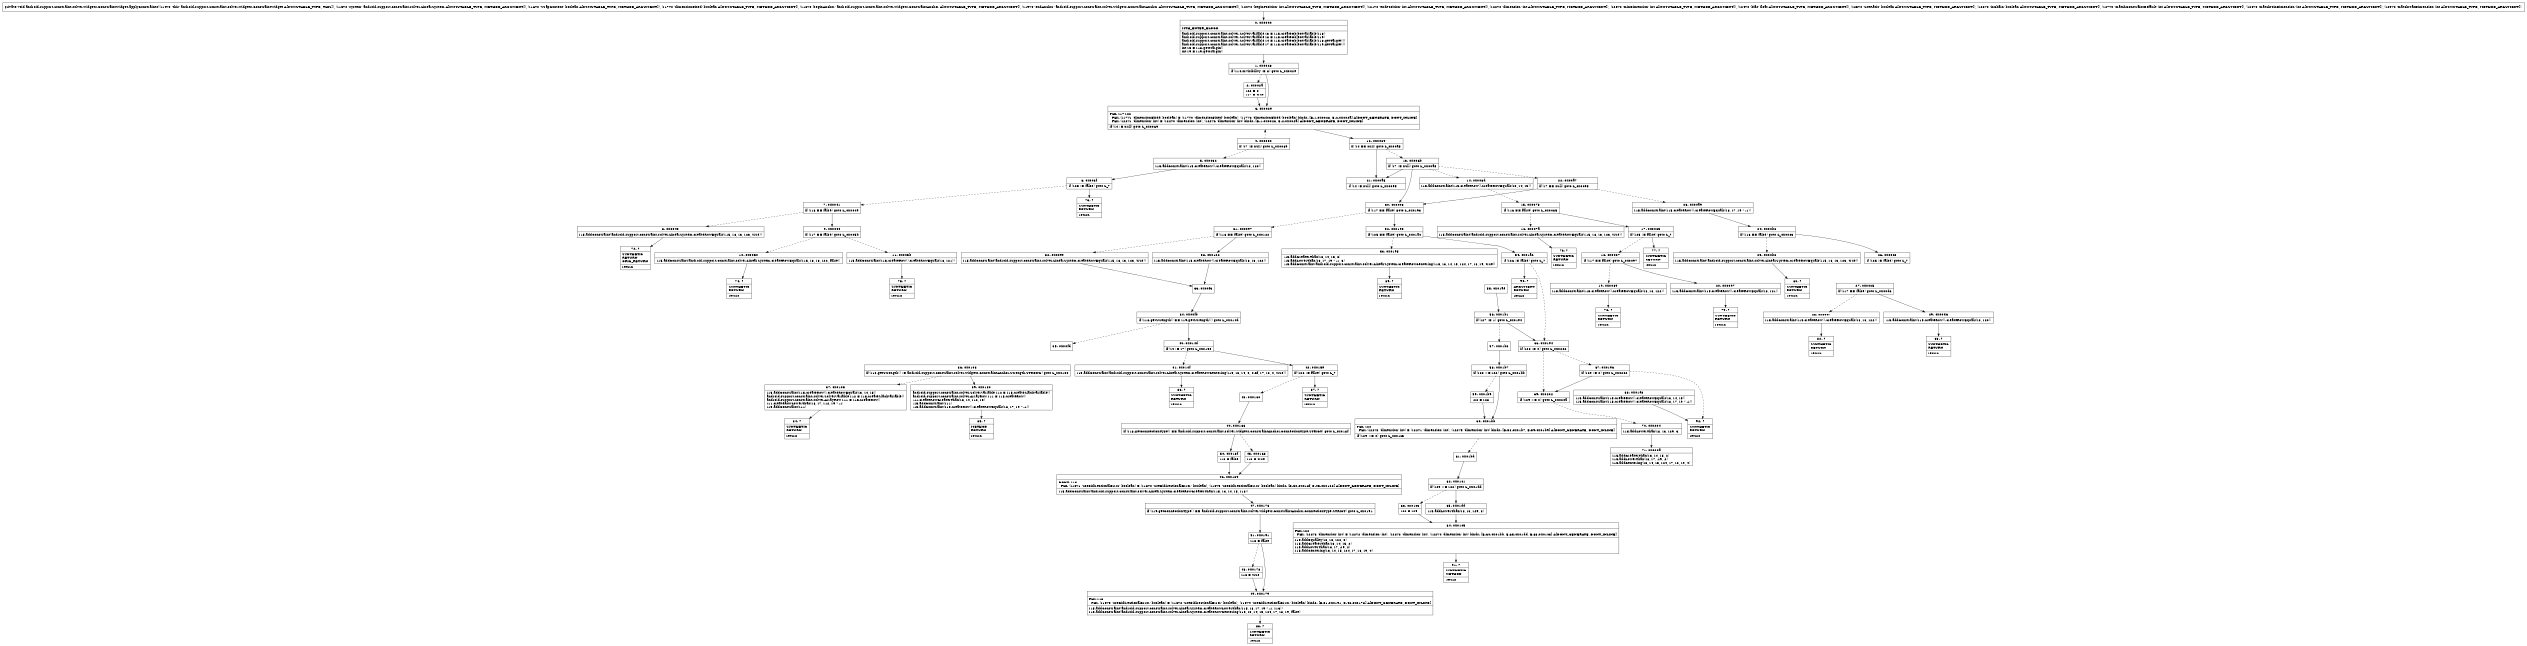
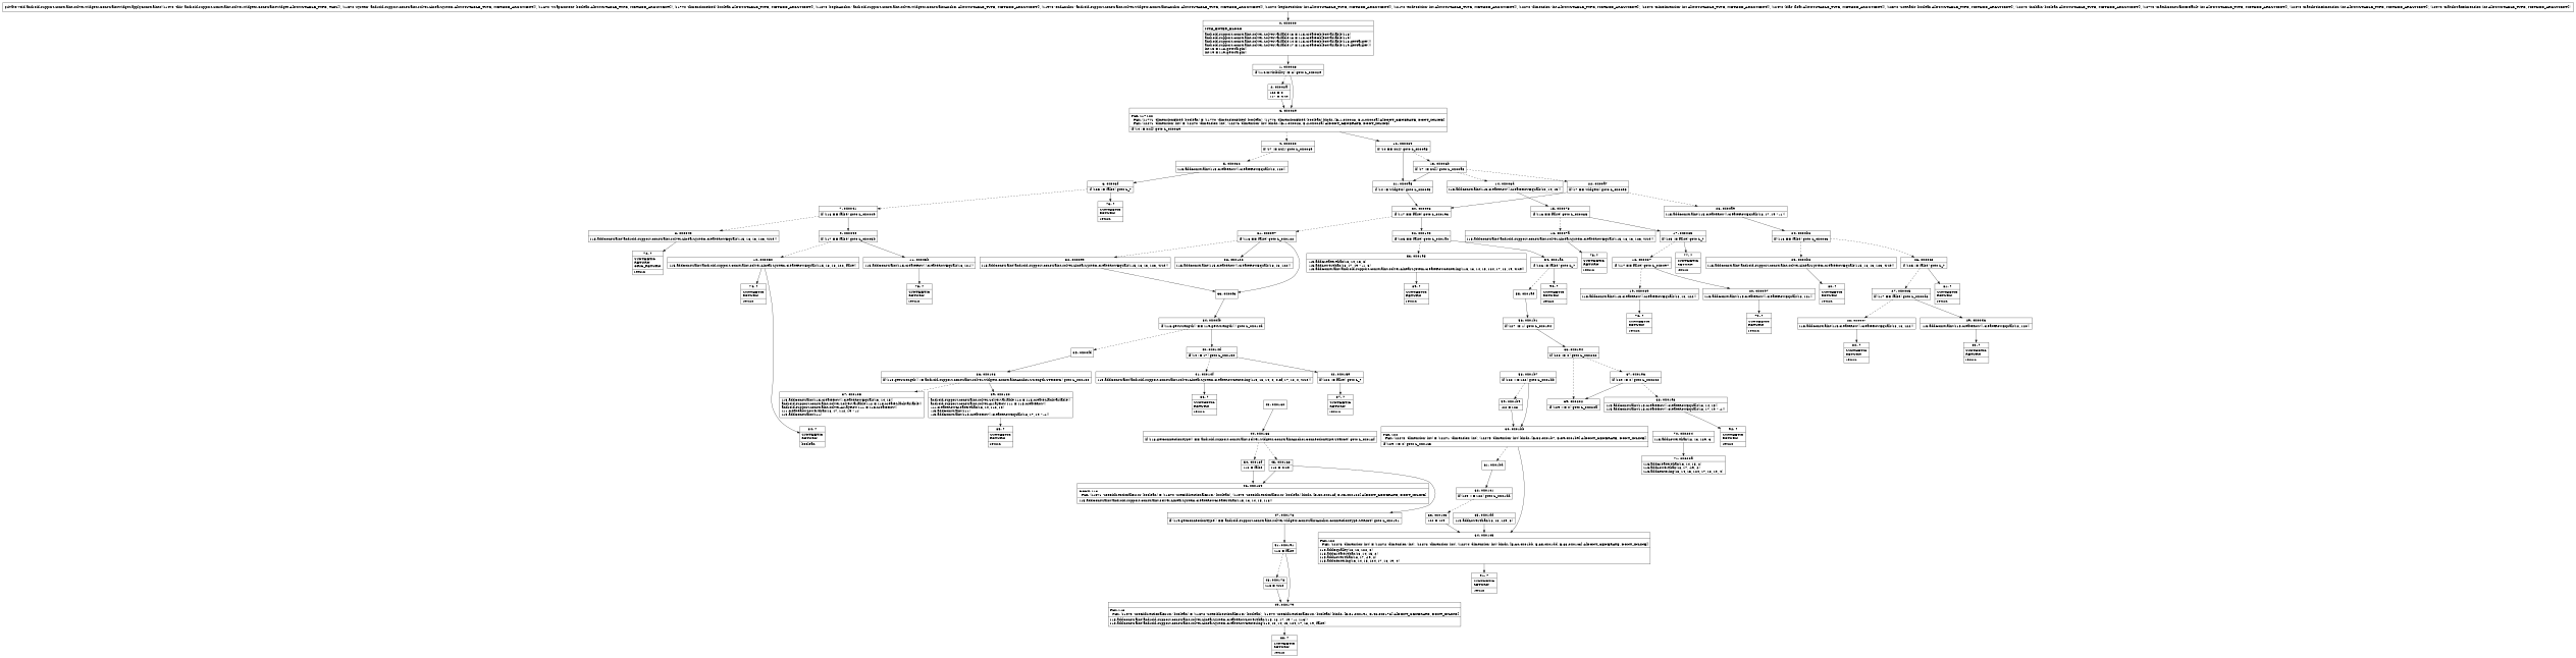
  digraph {
    node [shape=record]
    n1 [label="{0\:\ 0x0000|MTH_ENTER_BLOCK\l|android.support.constraint.solver.SolverVariable r3 = r15.createObjectVariable(r18)\landroid.support.constraint.solver.SolverVariable r8 = r15.createObjectVariable(r19)\landroid.support.constraint.solver.SolverVariable r4 = r15.createObjectVariable(r18.getTarget())\landroid.support.constraint.solver.SolverVariable r7 = r15.createObjectVariable(r19.getTarget())\lint r5 = r18.getMargin()\lint r9 = r19.getMargin()\l}"]
    n2 [label="{1\:\ 0x0028|if (r14.mVisibility != 8) goto L_0x002e\l}"]
    n3 [label="{2\:\ 0x002a|r22 = 0\lr17 = true\l}"]
    n4 [label="{3\:\ 0x002e|PHI: r17 r22 \l  PHI: (r17v1 'dimensionFixed' boolean) = (r17v0 'dimensionFixed' boolean), (r17v2 'dimensionFixed' boolean) binds: [B:1:0x0028, B:2:0x002a] A[DONT_GENERATE, DONT_INLINE]\l  PHI: (r22v1 'dimension' int) = (r22v0 'dimension' int), (r22v6 'dimension' int) binds: [B:1:0x0028, B:2:0x002a] A[DONT_GENERATE, DONT_INLINE]\l|if (r4 != null) goto L_0x0069\l}"]
    n5 [label="{4\:\ 0x0030|if (r7 != null) goto L_0x0069\l}"]
    n6 [label="{12\:\ 0x0069|if (r4 == null) goto L_0x00a5\l}"]
    n7 [label="{5\:\ 0x0032|r15.addConstraint(r15.createRow().createRowEquals(r3, r20))\l}"]
    n8 [label="{13\:\ 0x006b|if (r7 != null) goto L_0x00a5\l}"]
-   n9 [label="{21\:\ 0x00a5|if (r4 != null) goto L_0x00e5\l}"]
+   n9 [label="{21\:\ 0x00a5|if (r4 != widgets) goto L_0x00e5\l}"]
    n10 [label="{6\:\ 0x003f|if (r25 != false) goto L_?\l}"]
    n11 [label="{7\:\ 0x0041|if (r16 == false) goto L_0x004e\l}"]
    n12 [label="{73\:\ ?|SYNTHETIC\lRETURN\l|return\l}"]
    n13 [label="{8\:\ 0x0043|r15.addConstraint(android.support.constraint.solver.LinearSystem.createRowEquals(r15, r8, r3, r23, true))\l}"]
    n14 [label="{9\:\ 0x004e|if (r17 == false) goto L_0x005b\l}"]
    n15 [label="{72\:\ ?|SYNTHETIC\lRETURN\lORIG_RETURN\l|return\l}"]
    n16 [label="{10\:\ 0x0050|r15.addConstraint(android.support.constraint.solver.LinearSystem.createRowEquals(r15, r8, r3, r22, false))\l}"]
    n17 [label="{11\:\ 0x005b|r15.addConstraint(r15.createRow().createRowEquals(r8, r21))\l}"]
    n18 [label="{74\:\ ?|SYNTHETIC\lRETURN\l|return\l}"]
    n19 [label="{75\:\ ?|SYNTHETIC\lRETURN\l|return\l}"]
    n20 [label="{14\:\ 0x006d|r15.addConstraint(r15.createRow().createRowEquals(r3, r4, r5))\l}"]
-   n21 [label="{22\:\ 0x00a7|if (r7 == null) goto L_0x00e5\l}"]
+   n21 [label="{22\:\ 0x00a7|if (r7 == widgets) goto L_0x00e5\l}"]
    n22 [label="{30\:\ 0x00e5|if (r17 == false) goto L_0x0193\l}"]
    n23 [label="{15\:\ 0x0078|if (r16 == false) goto L_0x0085\l}"]
    n24 [label="{16\:\ 0x007a|r15.addConstraint(android.support.constraint.solver.LinearSystem.createRowEquals(r15, r8, r3, r23, true))\l}"]
    n25 [label="{17\:\ 0x0085|if (r25 != false) goto L_?\l}"]
    n26 [label="{76\:\ ?|SYNTHETIC\lRETURN\l|return\l}"]
    n27 [label="{18\:\ 0x0087|if (r17 == false) goto L_0x0097\l}"]
    n28 [label="{77\:\ ?|SYNTHETIC\lRETURN\l|return\l}"]
    n29 [label="{19\:\ 0x0089|r15.addConstraint(r15.createRow().createRowEquals(r8, r3, r22))\l}"]
    n30 [label="{20\:\ 0x0097|r15.addConstraint(r15.createRow().createRowEquals(r8, r21))\l}"]
    n31 [label="{78\:\ ?|SYNTHETIC\lRETURN\l|return\l}"]
    n32 [label="{79\:\ ?|SYNTHETIC\lRETURN\l|return\l}"]
    n33 [label="{23\:\ 0x00a9|r15.addConstraint(r15.createRow().createRowEquals(r8, r7, r9 * \-1))\l}"]
    n34 [label="{31\:\ 0x00e7|if (r16 == false) goto L_0x0122\l}"]
    n35 [label="{52\:\ 0x0193|if (r25 == false) goto L_0x01ac\l}"]
    n36 [label="{24\:\ 0x00b6|if (r16 == false) goto L_0x00c3\l}"]
    n37 [label="{25\:\ 0x00b8|r15.addConstraint(android.support.constraint.solver.LinearSystem.createRowEquals(r15, r8, r3, r23, true))\l}"]
    n38 [label="{26\:\ 0x00c3|if (r25 != false) goto L_?\l}"]
    n39 [label="{80\:\ ?|SYNTHETIC\lRETURN\l|return\l}"]
    n40 [label="{27\:\ 0x00c5|if (r17 == false) goto L_0x00d6\l}"]
+   n41 [label="{81\:\ ?|SYNTHETIC\lRETURN\l|return\l}"]
    n42 [label="{28\:\ 0x00c7|r15.addConstraint(r15.createRow().createRowEquals(r8, r3, r22))\l}"]
    n43 [label="{29\:\ 0x00d6|r15.addConstraint(r15.createRow().createRowEquals(r3, r20))\l}"]
    n44 [label="{82\:\ ?|SYNTHETIC\lRETURN\l|return\l}"]
    n45 [label="{83\:\ ?|SYNTHETIC\lRETURN\l|return\l}"]
    n46 [label="{32\:\ 0x00e9|r15.addConstraint(android.support.constraint.solver.LinearSystem.createRowEquals(r15, r8, r3, r23, true))\l}"]
    n47 [label="{38\:\ 0x0122|r15.addConstraint(r15.createRow().createRowEquals(r8, r3, r22))\l}"]
    n48 [label="{53\:\ 0x0195|r15.addGreaterThan(r3, r4, r5, 3)\lr15.addLowerThan(r8, r7, r9 * \-1, 3)\lr15.addConstraint(android.support.constraint.solver.LinearSystem.createRowCentering(r15, r3, r4, r5, r24, r7, r8, r9, true))\l}"]
    n49 [label="{54\:\ 0x01ac|if (r26 != false) goto L_?\l}"]
    n50 [label="{33\:\ 0x00f3}"]
    n51 [label="{34\:\ 0x00fb|if (r18.getStrength() == r19.getStrength()) goto L_0x014d\l}"]
    n52 [label="{35\:\ 0x00fd}"]
    n53 [label="{40\:\ 0x014d|if (r4 != r7) goto L_0x015e\l}"]
    n54 [label="{36\:\ 0x0103|if (r18.getStrength() != android.support.constraint.solver.widgets.ConstraintAnchor.Strength.STRONG) goto L_0x0130\l}"]
    n55 [label="{41\:\ 0x014f|r15.addConstraint(android.support.constraint.solver.LinearSystem.createRowCentering(r15, r3, r4, 0, 0.5f, r7, r8, 0, true))\l}"]
    n56 [label="{42\:\ 0x015e|if (r26 != false) goto L_?\l}"]
    n57 [label="{37\:\ 0x0105|r15.addConstraint(r15.createRow().createRowEquals(r3, r4, r5))\landroid.support.constraint.solver.SolverVariable r12 = r15.createSlackVariable()\landroid.support.constraint.solver.ArrayRow r11 = r15.createRow()\lr11.createRowLowerThan(r8, r7, r12, r9 * \-1)\lr15.addConstraint(r11)\l}"]
    n58 [label="{39\:\ 0x0130|android.support.constraint.solver.SolverVariable r12 = r15.createSlackVariable()\landroid.support.constraint.solver.ArrayRow r11 = r15.createRow()\lr11.createRowGreaterThan(r3, r4, r12, r5)\lr15.addConstraint(r11)\lr15.addConstraint(r15.createRow().createRowEquals(r8, r7, r9 * \-1))\l}"]
-   n59 [label="{84\:\ ?|SYNTHETIC\lRETURN\l|return\l}"]
-   n60 [label="{85\:\ ?|METHOD\lRETURN\l|return\l}"]
+   n59 [label="{84\:\ ?|SYNTHETIC\lRETURN\l|boolean\l}"]
+   n60 [label="{85\:\ ?|SYNTHETIC\lRETURN\l|return\l}"]
    n61 [label="{86\:\ ?|SYNTHETIC\lRETURN\l|return\l}"]
    n62 [label="{43\:\ 0x0160}"]
    n63 [label="{87\:\ ?|SYNTHETIC\lRETURN\l|return\l}"]
    n64 [label="{44\:\ 0x0166|if (r18.getConnectionType() == android.support.constraint.solver.widgets.ConstraintAnchor.ConnectionType.STRICT) goto L_0x018f\l}"]
    n65 [label="{45\:\ 0x0168|r13 = true\l}"]
    n66 [label="{50\:\ 0x018f|r13 = false\l}"]
    n67 [label="{46\:\ 0x0169|DONT: r13 \l  PHI: (r13v1 'useBidirectionalError' boolean) = (r13v0 'useBidirectionalError' boolean), (r13v5 'useBidirectionalError' boolean) binds: [B:50:0x018f, B:45:0x0168] A[DONT_GENERATE, DONT_INLINE]\l|r15.addConstraint(android.support.constraint.solver.LinearSystem.createRowGreaterThan(r15, r3, r4, r5, r13))\l}"]
    n68 [label="{47\:\ 0x0176|if (r19.getConnectionType() == android.support.constraint.solver.widgets.ConstraintAnchor.ConnectionType.STRICT) goto L_0x0191\l}"]
    n69 [label="{51\:\ 0x0191|r13 = false\l}"]
    n70 [label="{48\:\ 0x0178|r13 = true\l}"]
    n71 [label="{49\:\ 0x0179|PHI: r13 \l  PHI: (r13v3 'useBidirectionalError' boolean) = (r13v2 'useBidirectionalError' boolean), (r13v4 'useBidirectionalError' boolean) binds: [B:51:0x0191, B:48:0x0178] A[DONT_GENERATE, DONT_INLINE]\l|r15.addConstraint(android.support.constraint.solver.LinearSystem.createRowLowerThan(r15, r8, r7, r9 * \-1, r13))\lr15.addConstraint(android.support.constraint.solver.LinearSystem.createRowCentering(r15, r3, r4, r5, r24, r7, r8, r9, false))\l}"]
    n72 [label="{88\:\ ?|SYNTHETIC\lRETURN\l|return\l}"]
    n73 [label="{89\:\ ?|SYNTHETIC\lRETURN\l|return\l}"]
    n74 [label="{55\:\ 0x01ae}"]
-   n75 [label="{90\:\ ?|ARGUMENT\lRETURN\l|return\l}"]
+   n75 [label="{90\:\ ?|SYNTHETIC\lRETURN\l|return\l}"]
    n76 [label="{56\:\ 0x01b1|if (r27 != 1) goto L_0x01e4\l}"]
-   n77 [label="{57\:\ 0x01b3}"]
    n78 [label="{66\:\ 0x01e4|if (r28 != 0) goto L_0x0202\l}"]
    n79 [label="{58\:\ 0x01b7|if (r28 \<= r22) goto L_0x01bb\l}"]
    n80 [label="{67\:\ 0x01e6|if (r29 != 0) goto L_0x0202\l}"]
    n81 [label="{69\:\ 0x0202|if (r29 \<= 0) goto L_0x020a\l}"]
    n82 [label="{59\:\ 0x01b9|r22 = r28\l}"]
    n83 [label="{60\:\ 0x01bb|PHI: r22 \l  PHI: (r22v2 'dimension' int) = (r22v1 'dimension' int), (r22v5 'dimension' int) binds: [B:58:0x01b7, B:59:0x01b9] A[DONT_GENERATE, DONT_INLINE]\l|if (r29 \<= 0) goto L_0x01c5\l}"]
    n84 [label="{61\:\ 0x01bd}"]
    n85 [label="{64\:\ 0x01c5|PHI: r22 \l  PHI: (r22v3 'dimension' int) = (r22v2 'dimension' int), (r22v2 'dimension' int), (r22v4 'dimension' int) binds: [B:60:0x01bb, B:65:0x01dd, B:63:0x01c3] A[DONT_GENERATE, DONT_INLINE]\l|r15.addEquality(r8, r3, r22, 3)\lr15.addGreaterThan(r3, r4, r5, 2)\lr15.addLowerThan(r8, r7, \-r9, 2)\lr15.addCentering(r3, r4, r5, r24, r7, r8, r9, 4)\l}"]
    n86 [label="{62\:\ 0x01c1|if (r29 \>= r22) goto L_0x01dd\l}"]
-   n87 [label="{91\:\ ?|SYNTHETIC\lMETHOD\l|return\l}"]
+   n87 [label="{91\:\ ?|SYNTHETIC\lRETURN\l|return\l}"]
    n88 [label="{63\:\ 0x01c3|r22 = r29\l}"]
    n89 [label="{65\:\ 0x01dd|r15.addLowerThan(r8, r3, r29, 3)\l}"]
    n90 [label="{68\:\ 0x01e8|r15.addConstraint(r15.createRow().createRowEquals(r3, r4, r5))\lr15.addConstraint(r15.createRow().createRowEquals(r8, r7, r9 * \-1))\l}"]
    n91 [label="{70\:\ 0x0204|r15.addLowerThan(r8, r3, r29, 3)\l}"]
    n92 [label="{92\:\ ?|SYNTHETIC\lRETURN\l|return\l}"]
    n93 [label="{71\:\ 0x020a|r15.addGreaterThan(r3, r4, r5, 2)\lr15.addLowerThan(r8, r7, \-r9, 2)\lr15.addCentering(r3, r4, r5, r24, r7, r8, r9, 4)\l}"]
    n94 [label="{private void android.support.constraint.solver.widgets.ConstraintWidget.applyConstraints((r14v0 'this' android.support.constraint.solver.widgets.ConstraintWidget A[IMMUTABLE_TYPE, THIS]), (r15v0 'system' android.support.constraint.solver.LinearSystem A[IMMUTABLE_TYPE, METHOD_ARGUMENT]), (r16v0 'wrapContent' boolean A[IMMUTABLE_TYPE, METHOD_ARGUMENT]), (r17v0 'dimensionFixed' boolean A[IMMUTABLE_TYPE, METHOD_ARGUMENT]), (r18v0 'beginAnchor' android.support.constraint.solver.widgets.ConstraintAnchor A[IMMUTABLE_TYPE, METHOD_ARGUMENT]), (r19v0 'endAnchor' android.support.constraint.solver.widgets.ConstraintAnchor A[IMMUTABLE_TYPE, METHOD_ARGUMENT]), (r20v0 'beginPosition' int A[IMMUTABLE_TYPE, METHOD_ARGUMENT]), (r21v0 'endPosition' int A[IMMUTABLE_TYPE, METHOD_ARGUMENT]), (r22v0 'dimension' int A[IMMUTABLE_TYPE, METHOD_ARGUMENT]), (r23v0 'minDimension' int A[IMMUTABLE_TYPE, METHOD_ARGUMENT]), (r24v0 'bias' float A[IMMUTABLE_TYPE, METHOD_ARGUMENT]), (r25v0 'useRatio' boolean A[IMMUTABLE_TYPE, METHOD_ARGUMENT]), (r26v0 'inChain' boolean A[IMMUTABLE_TYPE, METHOD_ARGUMENT]), (r27v0 'matchConstraintDefault' int A[IMMUTABLE_TYPE, METHOD_ARGUMENT]), (r28v0 'matchMinDimension' int A[IMMUTABLE_TYPE, METHOD_ARGUMENT]), (r29v0 'matchMaxDimension' int A[IMMUTABLE_TYPE, METHOD_ARGUMENT])) }"]
    n1 -> n2
    n2 -> n3 [style=dashed]
    n2 -> n4
    n3 -> n4
-   n5 -> n4 [style=dashed]
+   n4 -> n5 [style=dashed]
    n4 -> n6
    n5 -> n7 [style=dashed]
    n6 -> n8 [style=dashed]
    n6 -> n9
    n7 -> n10
    n8 -> n9
    n8 -> n20 [style=dashed]
    n8 -> n21 [style=dashed]
-   n8 -> n22
+   n9 -> n22
    n10 -> n11 [style=dashed]
    n10 -> n12
    n11 -> n13 [style=dashed]
    n11 -> n14
    n13 -> n15
    n14 -> n16 [style=dashed]
-   n14 -> n17 [style=dashed]
+   n14 -> n17
    n16 -> n18
    n17 -> n19
-   n20 -> n23 [style=dashed]
+   n20 -> n23
    n21 -> n22
    n21 -> n33 [style=dashed]
    n22 -> n34 [style=dashed]
    n22 -> n35
    n23 -> n24 [style=dashed]
    n23 -> n25
    n24 -> n26
    n25 -> n27 [style=dashed]
    n25 -> n28
    n27 -> n29 [style=dashed]
    n27 -> n30
    n29 -> n31
    n30 -> n32
    n33 -> n36
    n34 -> n46 [style=dashed]
    n34 -> n47
    n35 -> n48 [style=dashed]
    n35 -> n49
    n36 -> n37 [style=dashed]
-   n36 -> n38
+   n36 -> n38 [style=dashed]
    n37 -> n39
+   n38 -> n40 [style=dashed]
+   n38 -> n41
    n40 -> n42 [style=dashed]
    n40 -> n43
    n42 -> n44
    n43 -> n45
    n46 -> n50
-   n47 -> n50
+   n34 -> n50
    n48 -> n73
-   n49 -> n78 [style=dashed]
+   n49 -> n74 [style=dashed]
    n49 -> n75
    n50 -> n51
    n51 -> n52 [style=dashed]
    n51 -> n53
+   n52 -> n54
    n53 -> n55 [style=dashed]
    n53 -> n56
    n54 -> n57 [style=dashed]
    n54 -> n58
    n55 -> n61
-   n56 -> n62 [style=dashed]
    n56 -> n63
-   n57 -> n59
+   n16 -> n59
    n58 -> n60
    n62 -> n64
    n64 -> n65 [style=dashed]
-   n64 -> n66
+   n64 -> n66 [style=dashed]
    n65 -> n67
    n66 -> n67
-   n67 -> n68
+   n65 -> n68
    n68 -> n69
    n69 -> n70 [style=dashed]
    n69 -> n71
    n70 -> n71
    n71 -> n72
    n74 -> n76
-   n76 -> n77 [style=dashed]
    n76 -> n78
-   n77 -> n79
    n78 -> n80 [style=dashed]
    n78 -> n81 [style=dashed]
    n79 -> n82 [style=dashed]
    n79 -> n83
    n80 -> n81
-   n80 -> n92 [style=dashed]
-   n81 -> n91 [style=dashed]
+   n80 -> n90 [style=dashed]
    n82 -> n83
    n83 -> n84 [style=dashed]
+   n83 -> n85
    n84 -> n86
    n85 -> n87
    n86 -> n88 [style=dashed]
-   n86 -> n89
    n88 -> n85
    n89 -> n85
    n90 -> n92
    n91 -> n93
    n94 -> n1
  }
